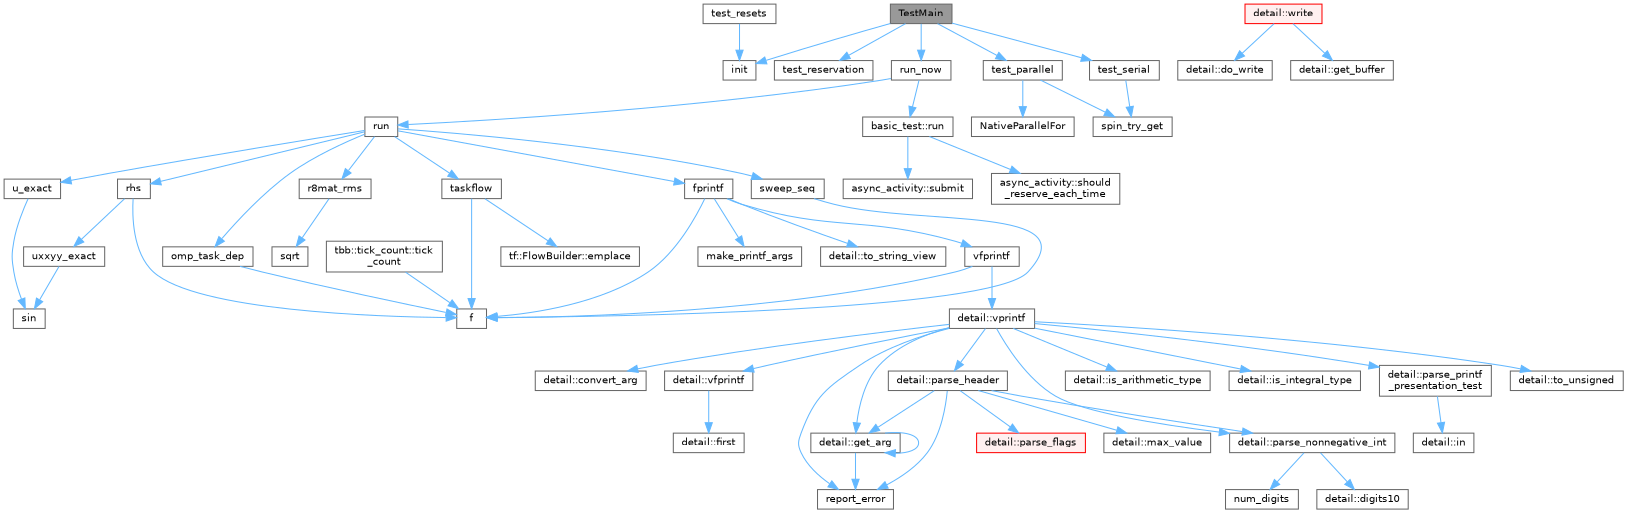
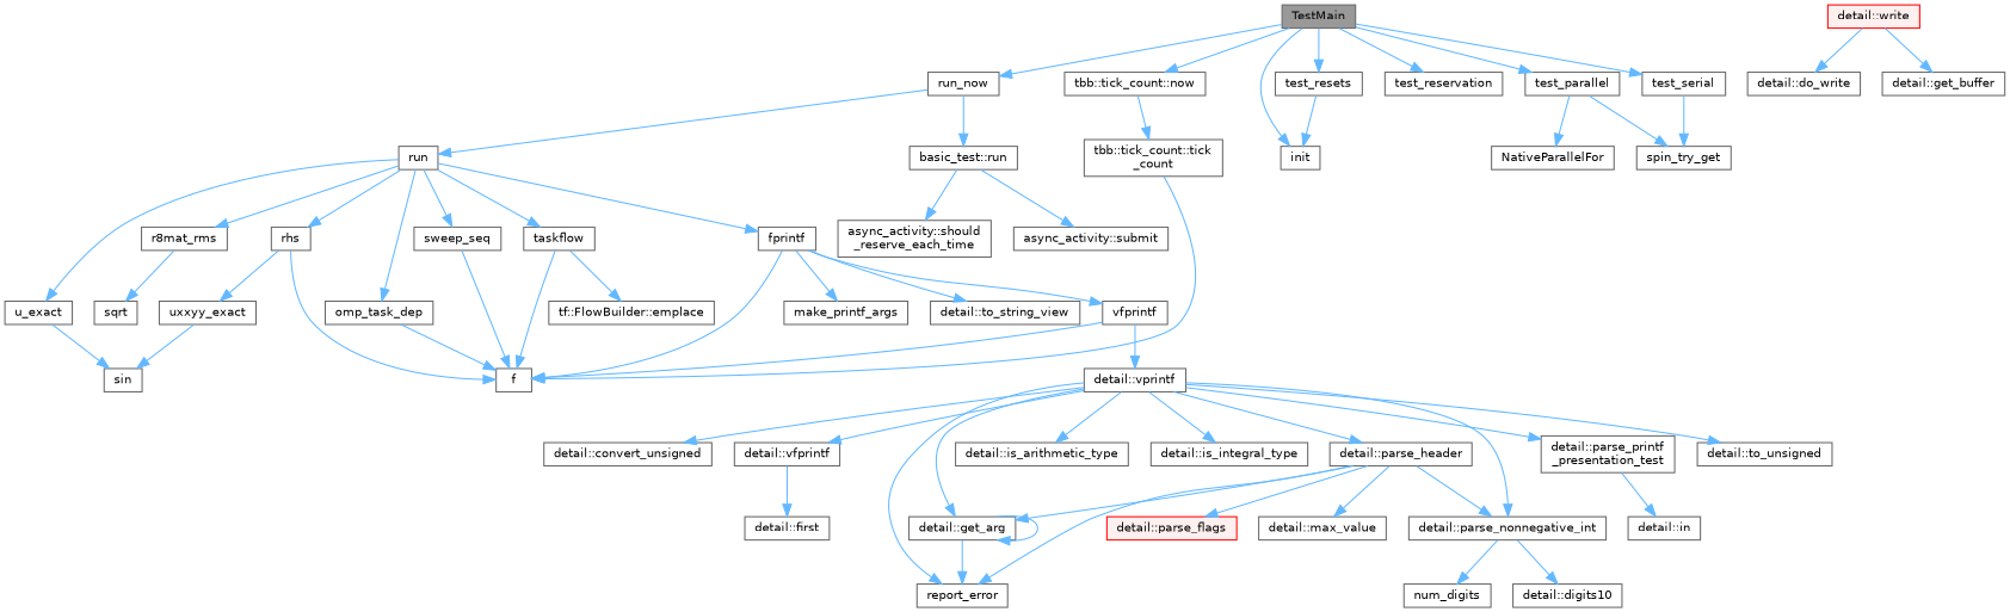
  digraph {
    rankdir=TB
    node [color=grey40 fillcolor=white fontname=Helvetica fontsize=10 shape=box style=filled]
    edge [color=steelblue1 fontname=Helvetica fontsize=10 labelfontname=Helvetica labelfontsize=10 style=solid]
    n1 [color=gray40 fillcolor=grey60 fontcolor=black height=0.2 label=TestMain width=0.4]
    n2 [height=0.2 label=init width=0.4]
+   n3 [height=0.2 label="tbb::tick_count::now" width=0.4]
    n4 [height=0.2 label=run_now width=0.4]
    n5 [height=0.2 label=test_parallel width=0.4]
    n6 [height=0.2 label=test_reservation width=0.4]
    n7 [height=0.2 label=test_resets width=0.4]
    n8 [height=0.2 label=test_serial width=0.4]
    n9 [height=0.2 label="tbb::tick_count::tick\l_count" width=0.4]
    n10 [height=0.2 label="basic_test::run" width=0.4]
    n11 [height=0.2 label=run width=0.4]
    n12 [height=0.2 label=NativeParallelFor width=0.4]
    n13 [height=0.2 label=spin_try_get width=0.4]
    n14 [height=0.2 label=f width=0.4]
    n15 [height=0.2 label="async_activity::should\l_reserve_each_time" width=0.4]
    n16 [height=0.2 label="async_activity::submit" width=0.4]
    n17 [height=0.2 label=fprintf width=0.4]
    n18 [height=0.2 label=omp_task_dep width=0.4]
    n19 [height=0.2 label=r8mat_rms width=0.4]
    n20 [height=0.2 label=rhs width=0.4]
    n21 [height=0.2 label=u_exact width=0.4]
    n22 [height=0.2 label=sweep_seq width=0.4]
    n23 [height=0.2 label=taskflow width=0.4]
    n24 [height=0.2 label=make_printf_args width=0.4]
    n25 [height=0.2 label="detail::to_string_view" width=0.4]
    n26 [height=0.2 label=vfprintf width=0.4]
    n27 [height=0.2 label=sqrt width=0.4]
    n28 [height=0.2 label=uxxyy_exact width=0.4]
    n29 [height=0.2 label=sin width=0.4]
    n30 [height=0.2 label="tf::FlowBuilder::emplace" width=0.4]
    n31 [height=0.2 label="detail::vprintf" width=0.4]
-   n32 [height=0.2 label="detail::convert_arg" width=0.4]
+   n32 [height=0.2 label="detail::convert_unsigned" width=0.4]
    n33 [height=0.2 label="detail::vfprintf" width=0.4]
    n34 [height=0.2 label="detail::get_arg" width=0.4]
    n35 [height=0.2 label=report_error width=0.4]
    n36 [height=0.2 label="detail::is_arithmetic_type" width=0.4]
    n37 [height=0.2 label="detail::is_integral_type" width=0.4]
    n38 [height=0.2 label="detail::parse_header" width=0.4]
    n39 [height=0.2 label="detail::parse_nonnegative_int" width=0.4]
    n40 [height=0.2 label="detail::parse_printf\l_presentation_test" width=0.4]
    n41 [height=0.2 label="detail::to_unsigned" width=0.4]
    n42 [height=0.2 label="detail::first" width=0.4]
    n43 [height=0.2 label="detail::max_value" width=0.4]
    n44 [color=red fillcolor="#FFF0F0" height=0.2 label="detail::parse_flags" width=0.4]
    n45 [height=0.2 label="detail::digits10" width=0.4]
    n46 [height=0.2 label=num_digits width=0.4]
    n47 [height=0.2 label="detail::in" width=0.4]
    n48 [color=red fillcolor="#FFF0F0" height=0.2 label="detail::write" width=0.4]
    n49 [height=0.2 label="detail::do_write" width=0.4]
    n50 [height=0.2 label="detail::get_buffer" width=0.4]
    n1 -> n2
+   n1 -> n3
    n1 -> n4
    n1 -> n5
    n1 -> n6
+   n1 -> n7
    n1 -> n8
+   n3 -> n9
    n4 -> n10
    n4 -> n11
    n5 -> n12
    n5 -> n13
    n7 -> n2
    n8 -> n13
    n9 -> n14
    n10 -> n15
    n10 -> n16
    n11 -> n17
    n11 -> n18
    n11 -> n19
    n11 -> n20
    n11 -> n21
    n11 -> n22
    n11 -> n23
    n17 -> n14
    n17 -> n24
    n17 -> n25
    n17 -> n26
    n18 -> n14
    n19 -> n27
    n20 -> n14
    n20 -> n28
    n21 -> n29
    n22 -> n14
    n23 -> n14
    n23 -> n30
    n26 -> n14
    n26 -> n31
    n28 -> n29
    n31 -> n32
    n31 -> n33
    n31 -> n34
    n31 -> n35
    n31 -> n36
    n31 -> n37
    n31 -> n38
    n31 -> n39
    n31 -> n40
    n31 -> n41
    n33 -> n42
    n34 -> n34
    n34 -> n35
    n38 -> n34
    n38 -> n35
    n38 -> n39
    n38 -> n43
    n38 -> n44
    n39 -> n45
    n39 -> n46
    n40 -> n47
    n48 -> n49
    n48 -> n50
  }
